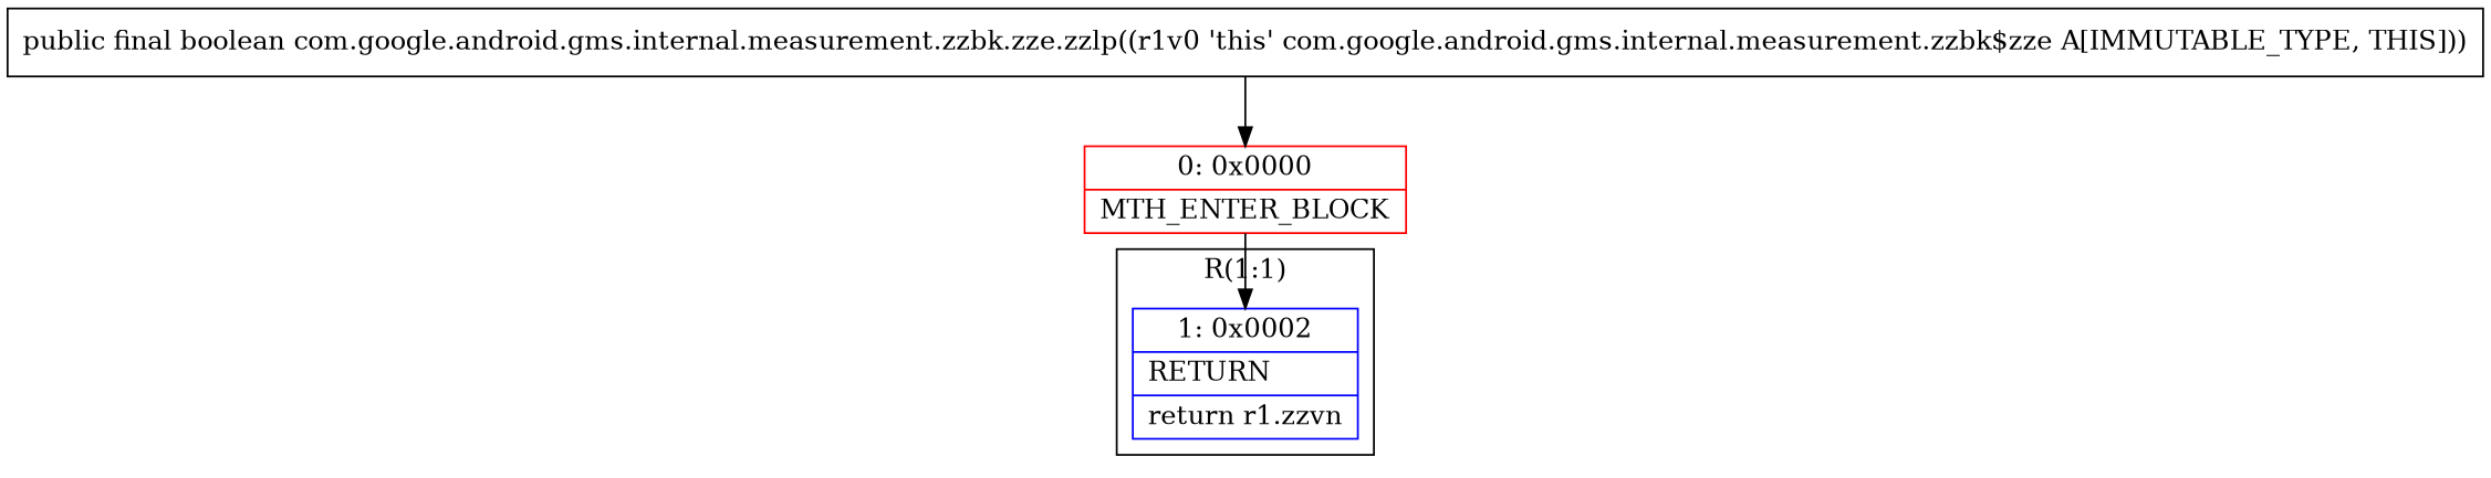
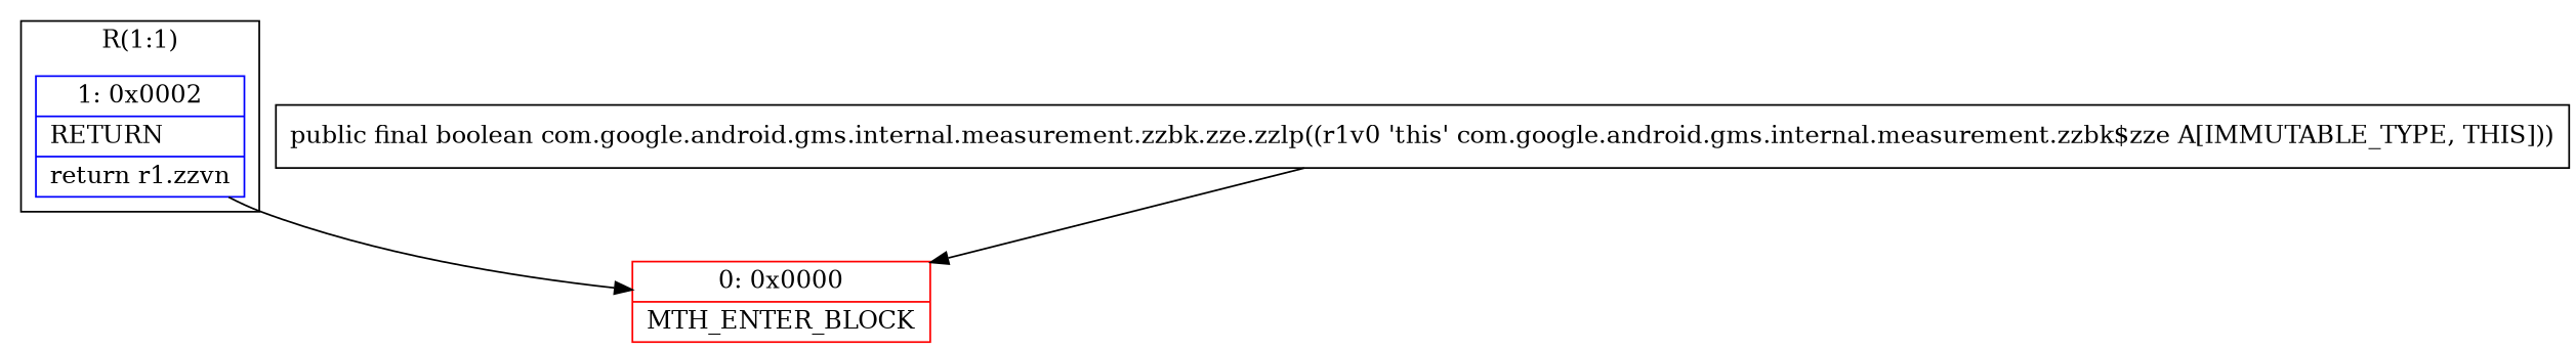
  digraph {
    node [shape=record]
    n1 [color=blue label="{1\:\ 0x0002|RETURN\l|return r1.zzvn\l}"]
    n2 [color=red label="{0\:\ 0x0000|MTH_ENTER_BLOCK\l}"]
    n3 [label="{public final boolean com.google.android.gms.internal.measurement.zzbk.zze.zzlp((r1v0 'this' com.google.android.gms.internal.measurement.zzbk$zze A[IMMUTABLE_TYPE, THIS])) }"]
    subgraph cluster_1 {
      label="R(1:1)"
      n1
    }
-   n2 -> n1
+   n1 -> n2
    n3 -> n2
  }
